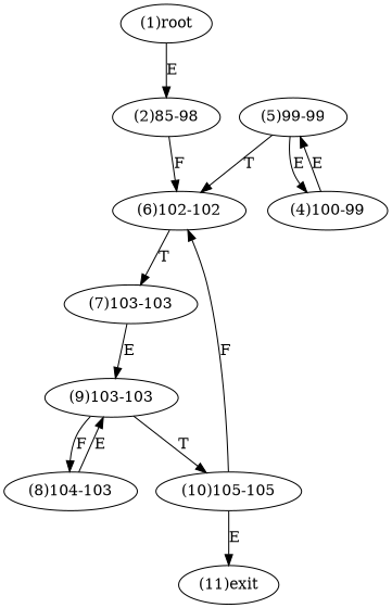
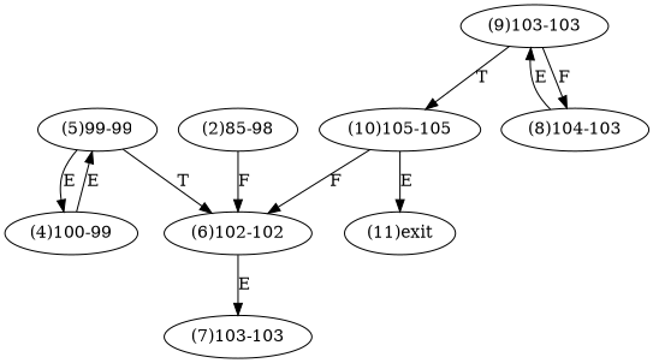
  digraph {
-   n1 [label="(1)root"]
    n2 [label="(2)85-98"]
    n3 [label="(6)102-102"]
    n4 [label="(7)103-103"]
    n5 [label="(5)99-99"]
    n6 [label="(4)100-99"]
    n7 [label="(9)103-103"]
    n8 [label="(10)105-105"]
    n9 [label="(11)exit"]
    n10 [label="(8)104-103"]
-   n1 -> n2 [label=E]
    n2 -> n3 [label=F]
-   n3 -> n4 [label=T]
-   n4 -> n7 [label=E]
+   n3 -> n4 [label=E]
    n5 -> n3 [label=T]
    n5 -> n6 [label=E]
    n6 -> n5 [label=E]
    n7 -> n8 [label=T]
    n7 -> n10 [label=F]
    n8 -> n3 [label=F]
    n8 -> n9 [label=E]
    n10 -> n7 [label=E]
  }
